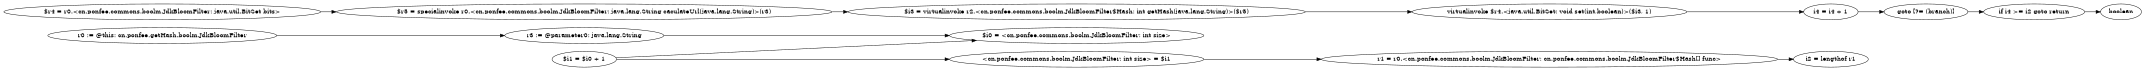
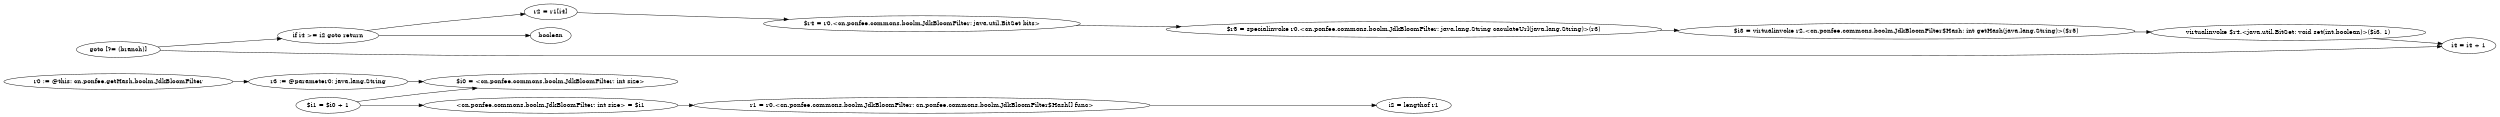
  digraph {
    rankdir=LR
    n1 [label="r0 := @this: cn.ponfee.getHash.boolm.JdkBloomFilter"]
    "r3 := @parameter0: java.lang.String"
    "$i0 = <cn.ponfee.commons.boolm.JdkBloomFilter: int size>"
    "$i1 = $i0 + 1"
    "<cn.ponfee.commons.boolm.JdkBloomFilter: int size> = $i1"
    "r1 = r0.<cn.ponfee.commons.boolm.JdkBloomFilter: cn.ponfee.commons.boolm.JdkBloomFilter$Hash[] func>"
    "i2 = lengthof r1"
    "if i4 >= i2 goto return"
+   "r2 = r1[i4]"
    n10 [label=boolean]
    "$r4 = r0.<cn.ponfee.commons.boolm.JdkBloomFilter: java.util.BitSet bits>"
    "$r5 = specialinvoke r0.<cn.ponfee.commons.boolm.JdkBloomFilter: java.lang.String caculateUrl(java.lang.String)>(r3)"
    "$i3 = virtualinvoke r2.<cn.ponfee.commons.boolm.JdkBloomFilter$Hash: int getHash(java.lang.String)>($r5)"
    "virtualinvoke $r4.<java.util.BitSet: void set(int,boolean)>($i3, 1)"
    "i4 = i4 + 1"
    "goto [?= (branch)]"
    n1 -> "r3 := @parameter0: java.lang.String"
    "r3 := @parameter0: java.lang.String" -> "$i0 = <cn.ponfee.commons.boolm.JdkBloomFilter: int size>"
    "$i1 = $i0 + 1" -> "$i0 = <cn.ponfee.commons.boolm.JdkBloomFilter: int size>"
    "$i1 = $i0 + 1" -> "<cn.ponfee.commons.boolm.JdkBloomFilter: int size> = $i1"
    "<cn.ponfee.commons.boolm.JdkBloomFilter: int size> = $i1" -> "r1 = r0.<cn.ponfee.commons.boolm.JdkBloomFilter: cn.ponfee.commons.boolm.JdkBloomFilter$Hash[] func>"
    "r1 = r0.<cn.ponfee.commons.boolm.JdkBloomFilter: cn.ponfee.commons.boolm.JdkBloomFilter$Hash[] func>" -> "i2 = lengthof r1"
+   "if i4 >= i2 goto return" -> "r2 = r1[i4]"
    "if i4 >= i2 goto return" -> n10
+   "r2 = r1[i4]" -> "$r4 = r0.<cn.ponfee.commons.boolm.JdkBloomFilter: java.util.BitSet bits>"
    "$r4 = r0.<cn.ponfee.commons.boolm.JdkBloomFilter: java.util.BitSet bits>" -> "$r5 = specialinvoke r0.<cn.ponfee.commons.boolm.JdkBloomFilter: java.lang.String caculateUrl(java.lang.String)>(r3)"
    "$r5 = specialinvoke r0.<cn.ponfee.commons.boolm.JdkBloomFilter: java.lang.String caculateUrl(java.lang.String)>(r3)" -> "$i3 = virtualinvoke r2.<cn.ponfee.commons.boolm.JdkBloomFilter$Hash: int getHash(java.lang.String)>($r5)"
    "$i3 = virtualinvoke r2.<cn.ponfee.commons.boolm.JdkBloomFilter$Hash: int getHash(java.lang.String)>($r5)" -> "virtualinvoke $r4.<java.util.BitSet: void set(int,boolean)>($i3, 1)"
    "virtualinvoke $r4.<java.util.BitSet: void set(int,boolean)>($i3, 1)" -> "i4 = i4 + 1"
-   "i4 = i4 + 1" -> "goto [?= (branch)]"
+   "goto [?= (branch)]" -> "i4 = i4 + 1"
    "goto [?= (branch)]" -> "if i4 >= i2 goto return"
  }
